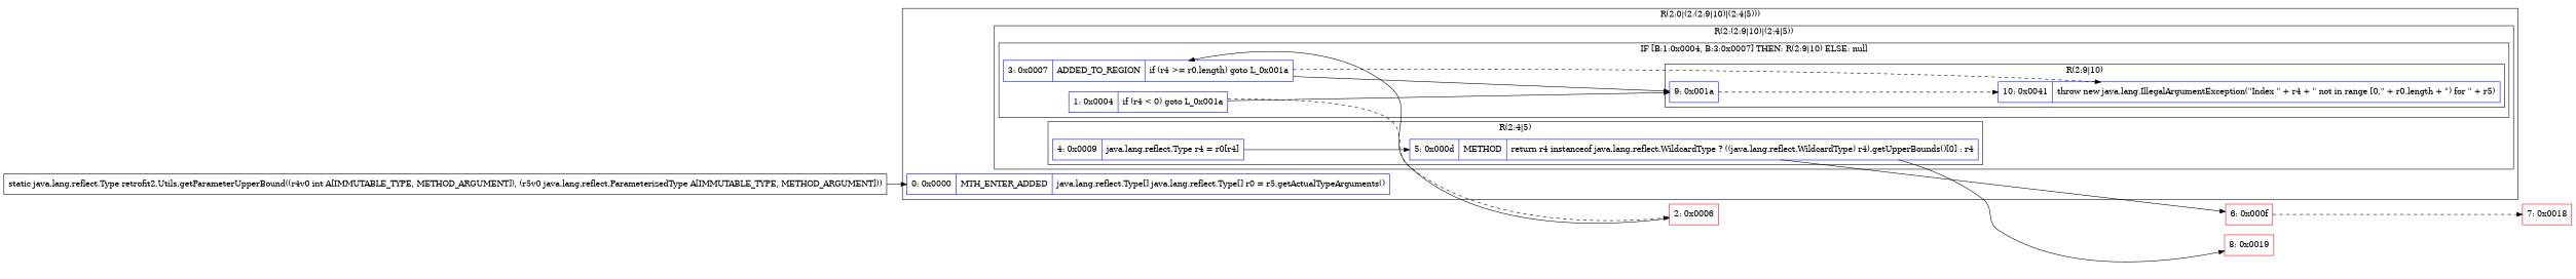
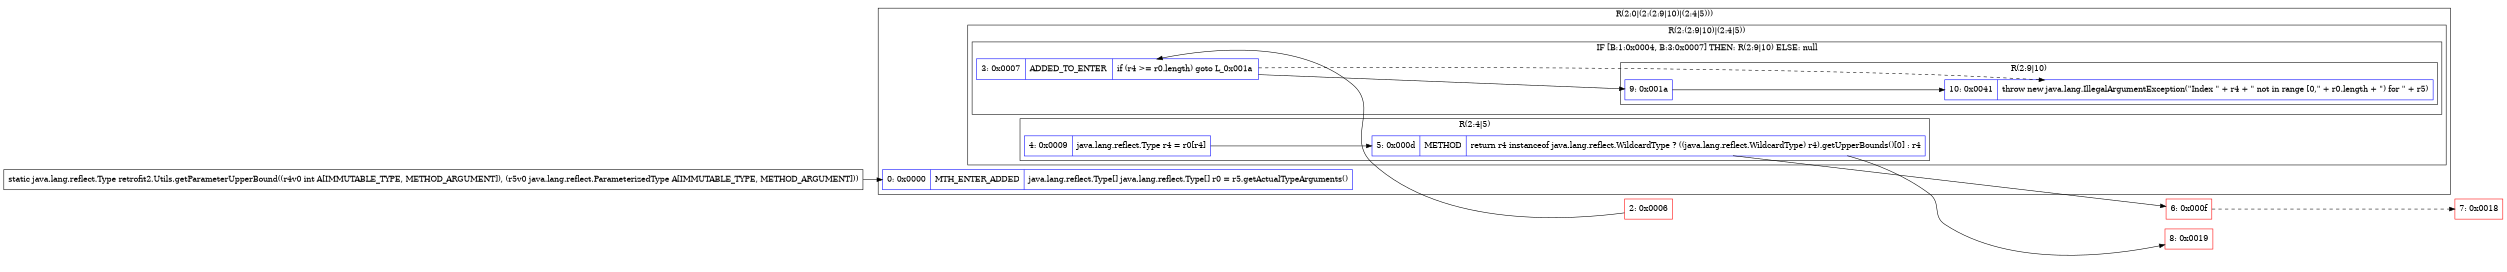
  digraph {
    rankdir=LR
    node [color=blue shape=record]
    n1 [label="{9\:\ 0x001a}"]
    n2 [label="{10\:\ 0x0041|throw new java.lang.IllegalArgumentException(\"Index \" + r4 + \" not in range [0,\" + r0.length + \") for \" + r5)\l}"]
-   n3 [label="{1\:\ 0x0004|if (r4 \< 0) goto L_0x001a\l}"]
-   n4 [label="{3\:\ 0x0007|ADDED_TO_REGION\l|if (r4 \>= r0.length) goto L_0x001a\l}"]
+   n4 [label="{3\:\ 0x0007|ADDED_TO_ENTER\l|if (r4 \>= r0.length) goto L_0x001a\l}"]
    n5 [label="{4\:\ 0x0009|java.lang.reflect.Type r4 = r0[r4]\l}"]
    n6 [label="{5\:\ 0x000d|METHOD\l|return r4 instanceof java.lang.reflect.WildcardType ? ((java.lang.reflect.WildcardType) r4).getUpperBounds()[0] : r4\l}"]
    n7 [label="{0\:\ 0x0000|MTH_ENTER_ADDED\l|java.lang.reflect.Type[] java.lang.reflect.Type[] r0 = r5.getActualTypeArguments()\l}"]
    n8 [color=red label="{2\:\ 0x0006}"]
    n9 [color=red label="{6\:\ 0x000f}"]
    n10 [color=red label="{8\:\ 0x0019}"]
    n11 [color=red label="{7\:\ 0x0018}"]
    n12 [label="{static java.lang.reflect.Type retrofit2.Utils.getParameterUpperBound((r4v0 int A[IMMUTABLE_TYPE, METHOD_ARGUMENT]), (r5v0 java.lang.reflect.ParameterizedType A[IMMUTABLE_TYPE, METHOD_ARGUMENT])) }" color=""]
    subgraph cluster_1 {
      label="R(2:0|(2:(2:9|10)|(2:4|5)))"
      n7
      subgraph cluster_2 {
        label="R(2:(2:9|10)|(2:4|5))"
        subgraph cluster_3 {
          label="IF [B:1:0x0004, B:3:0x0007] THEN: R(2:9|10) ELSE: null"
-         n3
          n4
          subgraph cluster_4 {
            label="R(2:9|10)"
            n1
            n2
          }
        }
        subgraph cluster_5 {
          label="R(2:4|5)"
          n5
          n6
        }
      }
    }
-   n1 -> n2 [style=dashed]
-   n3 -> n1
-   n3 -> n8 [style=dashed]
+   n1 -> n2
    n4 -> n1
    n4 -> n2 [style=dashed]
    n5 -> n6
    n6 -> n9
    n6 -> n10
    n8 -> n4
    n9 -> n11 [style=dashed]
    n12 -> n7
  }
